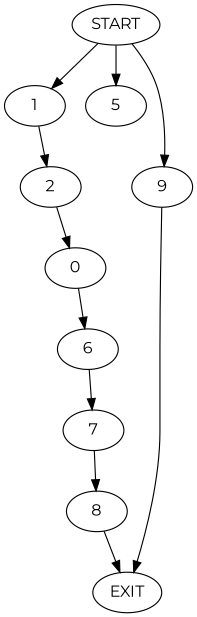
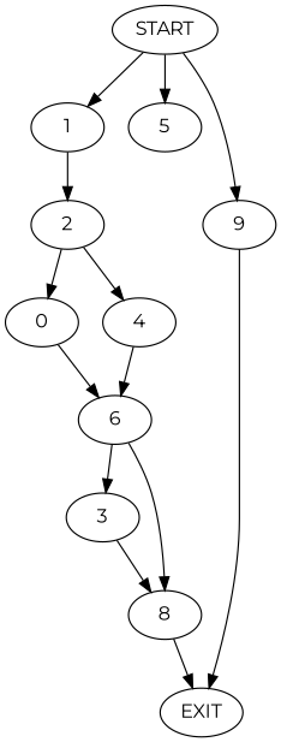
  digraph {
    fontname=Montserrat
    node [fontname=Montserrat]
    edge [fontname=Montserrat]
    n1 [label=START]
    1
    5
    9
    2
    n6 [label=EXIT]
    n7 [label=0]
+   4
    6
-   7
+   7 [label=3]
    8
    n1 -> 1
    n1 -> 5
    n1 -> 9
    1 -> 2
    9 -> n6
    2 -> n7
+   2 -> 4
    n7 -> 6
+   4 -> 6
    6 -> 7
+   6 -> 8
    7 -> 8
    8 -> n6
  }
